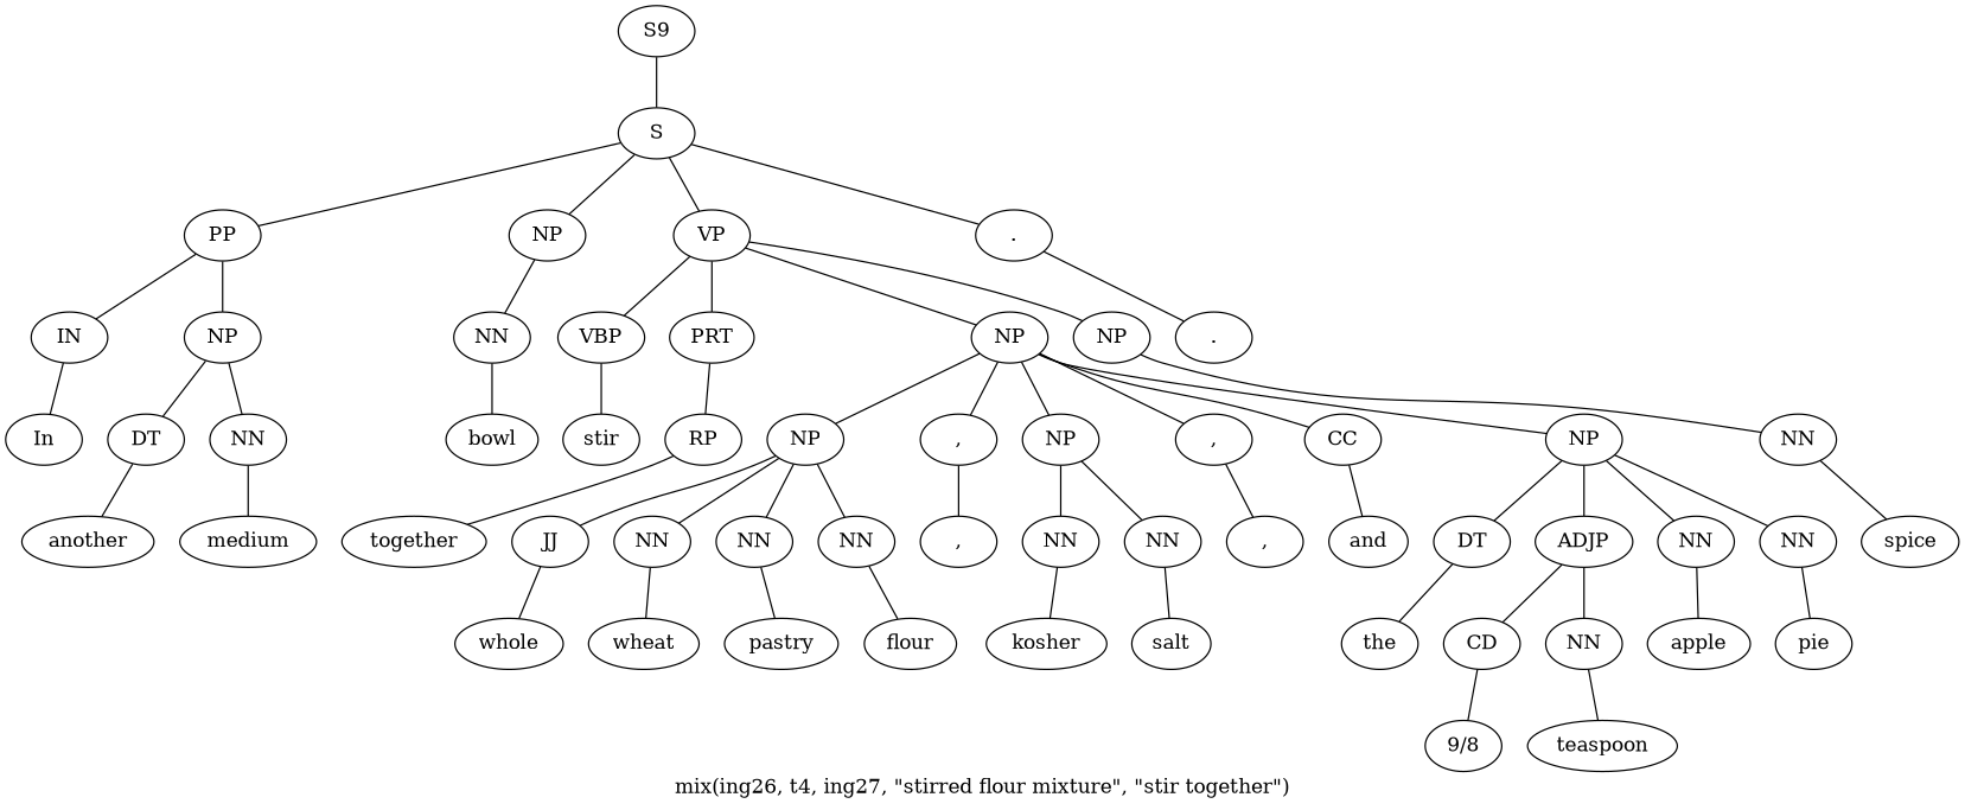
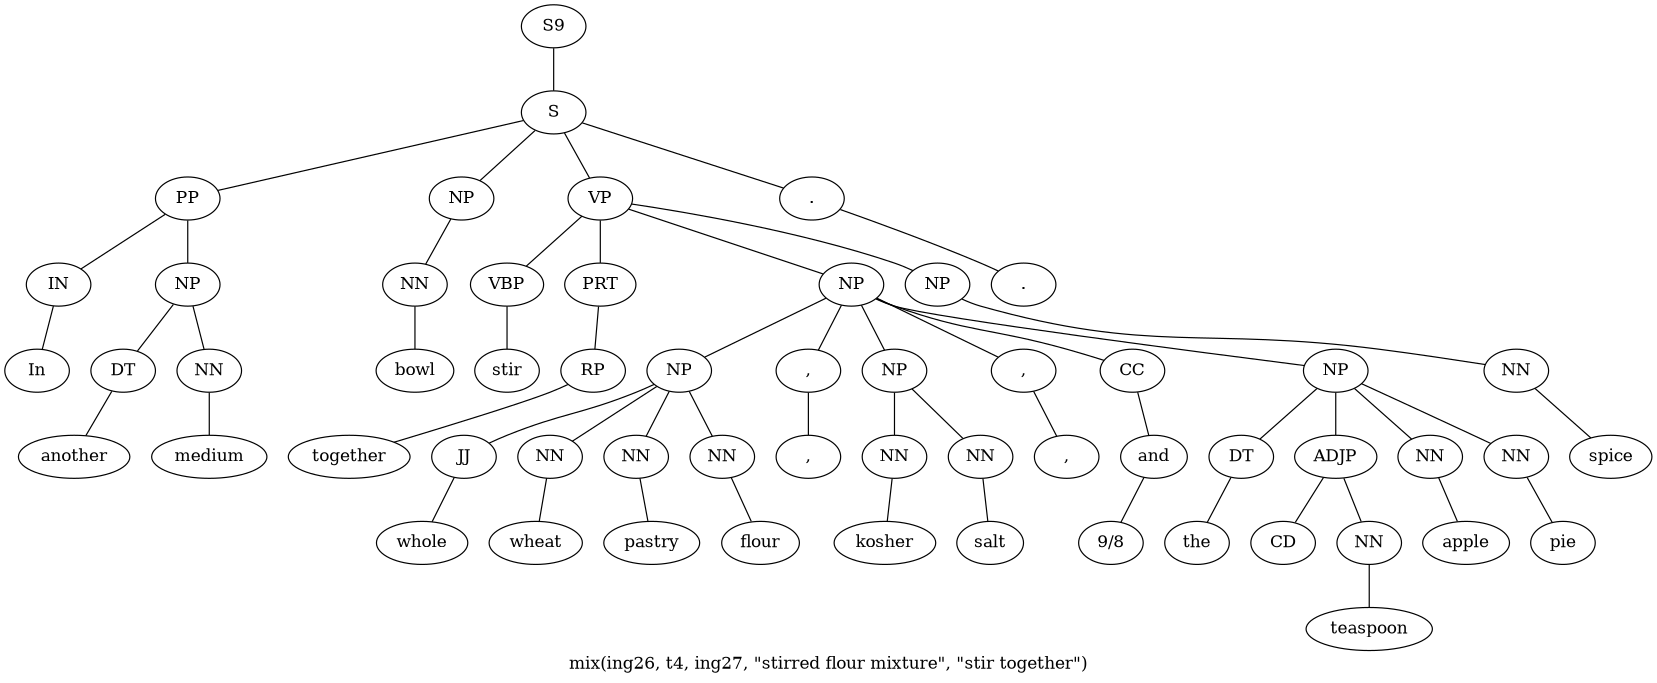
  graph {
    label="mix(ing26, t4, ing27, \"stirred flour mixture\", \"stir together\")"
    n1 [label=S9]
    n2 [label=S]
    n3 [label=PP]
    n4 [label=NP]
    n5 [label=VP]
    n6 [label="."]
    n7 [label=IN]
    n8 [label=NP]
    n9 [label=NN]
    n10 [label=VBP]
    n11 [label=PRT]
    n12 [label=NP]
    n13 [label=NP]
    n14 [label="."]
    n15 [label=In]
    n16 [label=DT]
    n17 [label=NN]
    n18 [label=another]
    n19 [label=medium]
    n20 [label=bowl]
    n21 [label=stir]
    n22 [label=RP]
    n23 [label=NP]
    n24 [label=","]
    n25 [label=NP]
    n26 [label=","]
    n27 [label=CC]
    n28 [label=NP]
    n29 [label=NN]
    n30 [label=together]
    n31 [label=JJ]
    n32 [label=NN]
    n33 [label=NN]
    n34 [label=NN]
    n35 [label=","]
    n36 [label=NN]
    n37 [label=NN]
    n38 [label=","]
    n39 [label=and]
    n40 [label=DT]
    n41 [label=ADJP]
    n42 [label=NN]
    n43 [label=NN]
    n44 [label=whole]
    n45 [label=wheat]
    n46 [label=pastry]
    n47 [label=flour]
    n48 [label=kosher]
    n49 [label=salt]
    n50 [label=the]
    n51 [label=CD]
    n52 [label=NN]
    n53 [label=apple]
    n54 [label=pie]
    n55 [label="9/8"]
    n56 [label=teaspoon]
    n57 [label=spice]
    n1 -- n2
    n2 -- n3
    n2 -- n4
    n2 -- n5
    n2 -- n6
    n3 -- n7
    n3 -- n8
    n4 -- n9
    n5 -- n10
    n5 -- n11
    n5 -- n12
    n5 -- n13
    n6 -- n14
    n7 -- n15
    n8 -- n16
    n8 -- n17
    n9 -- n20
    n10 -- n21
    n11 -- n22
    n12 -- n23
    n12 -- n24
    n12 -- n25
    n12 -- n26
    n12 -- n27
    n12 -- n28
    n13 -- n29
    n16 -- n18
    n17 -- n19
    n22 -- n30
    n23 -- n31
    n23 -- n32
    n23 -- n33
    n23 -- n34
    n24 -- n35
    n25 -- n36
    n25 -- n37
    n26 -- n38
    n27 -- n39
    n28 -- n40
    n28 -- n41
    n28 -- n42
    n28 -- n43
    n29 -- n57
    n31 -- n44
    n32 -- n45
    n33 -- n46
    n34 -- n47
    n36 -- n48
    n37 -- n49
    n40 -- n50
    n41 -- n51
    n41 -- n52
    n42 -- n53
    n43 -- n54
-   n51 -- n55
+   n39 -- n55
    n52 -- n56
  }
